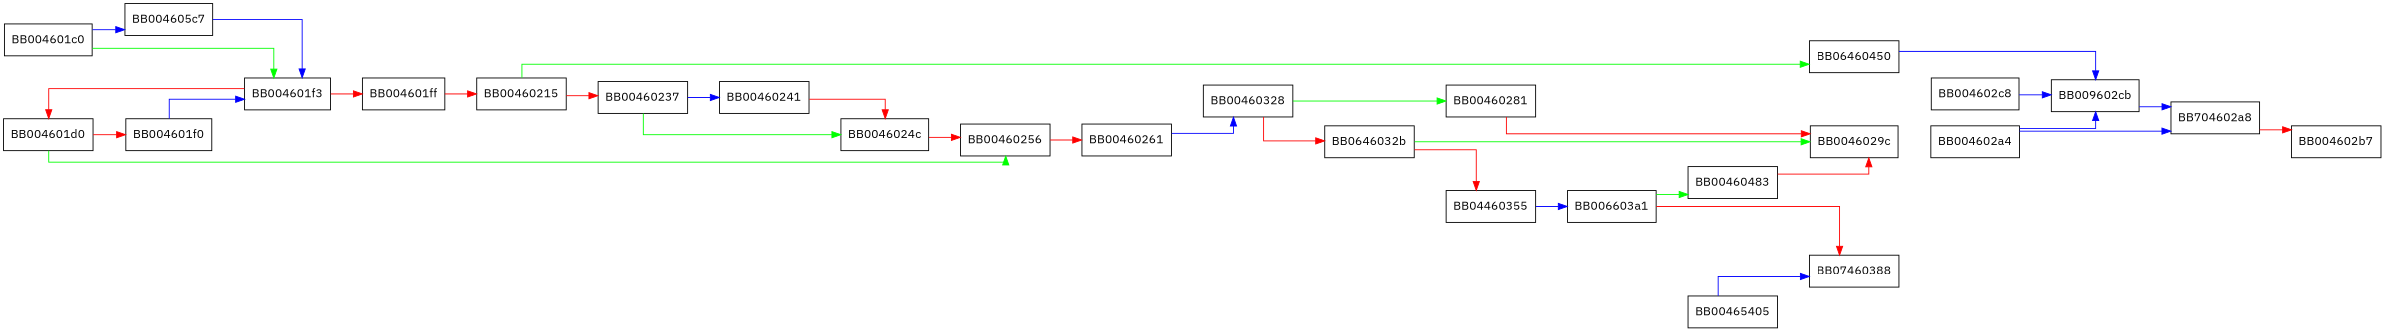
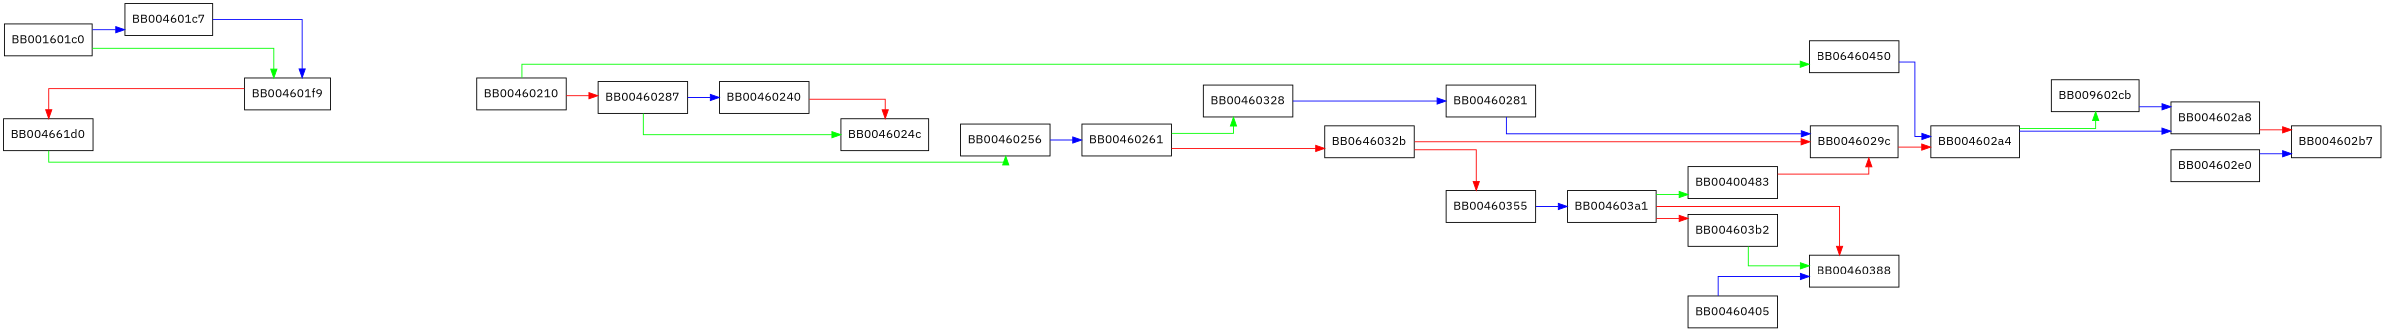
  digraph {
    fontname="IBM Plex Sans"
    rankdir=LR
    splines=ortho
    node [fontname="IBM Plex Sans" shape=box]
    edge [color=red fontname="IBM Plex Sans"]
    n1 [label=BB009602cb]
-   BB004602c8
-   BB004601c0
-   BB004601f3
-   BB004601c7 [label=BB004605c7]
-   BB004602a8 [label=BB704602a8]
-   BB004601ff
-   BB004601d0
-   BB00460210 [label=BB00460215]
-   BB004601f0
+   BB004601c0 [label=BB001601c0]
+   BB004601f3 [label=BB004601f9]
+   BB004601c7
+   BB004602a8
+   BB004601d0 [label=BB004661d0]
+   BB00460210
    BB00460256
    n12 [label=BB06460450]
-   BB00460237
+   BB00460237 [label=BB00460287]
    n14 [label=BB004602b7]
+   BB004602e0
    BB004602a4
    BB0046024c
-   BB00460241
+   BB00460241 [label=BB00460240]
    n19 [label=BB00460328]
    BB00460261
    BB00460281
    n22 [label=BB0646032b]
    BB0046029c
-   BB00460355 [label=BB04460355]
-   BB004603a1 [label=BB006603a1]
-   BB00460483
-   BB00460388 [label=BB07460388]
-   BB00460405 [label=BB00465405]
+   BB00460355
+   BB004603a1
+   BB00460483 [label=BB00400483]
+   BB004603b2
+   BB00460388
+   BB00460405
    n1 -> BB004602a8 [color=blue]
-   BB004602c8 -> n1 [color=blue]
    BB004601c0 -> BB004601f3 [color=green]
    BB004601c0 -> BB004601c7 [color=blue]
-   BB004601f3 -> BB004601ff
    BB004601f3 -> BB004601d0
    BB004601c7 -> BB004601f3 [color=blue]
    BB004602a8 -> n14
-   BB004601ff -> BB00460210
-   BB004601d0 -> BB004601f0
    BB004601d0 -> BB00460256 [color=green]
    BB00460210 -> n12 [color=green]
    BB00460210 -> BB00460237
-   BB004601f0 -> BB004601f3 [color=blue]
-   BB00460256 -> BB00460261
-   n12 -> n1 [color=blue]
+   BB00460256 -> BB00460261 [color=blue]
+   n12 -> BB004602a4 [color=blue]
    BB00460237 -> BB0046024c [color=green]
    BB00460237 -> BB00460241 [color=blue]
-   BB004602a4 -> n1 [color=blue]
+   BB004602e0 -> n14 [color=blue]
+   BB004602a4 -> n1 [color=green]
    BB004602a4 -> BB004602a8 [color=blue]
-   BB0046024c -> BB00460256
    BB00460241 -> BB0046024c
-   n19 -> BB00460281 [color=green]
-   n19 -> n22
-   BB00460261 -> n19 [color=blue]
-   BB00460281 -> BB0046029c
-   n22 -> BB0046029c [color=green]
+   n19 -> BB00460281 [color=blue]
+   BB00460261 -> n22
+   BB00460261 -> n19 [color=green]
+   BB00460281 -> BB0046029c [color=blue]
+   n22 -> BB0046029c
    n22 -> BB00460355
+   BB0046029c -> BB004602a4
    BB00460355 -> BB004603a1 [color=blue]
    BB004603a1 -> BB00460483 [color=green]
+   BB004603a1 -> BB004603b2
    BB004603a1 -> BB00460388
    BB00460483 -> BB0046029c
+   BB004603b2 -> BB00460388 [color=green]
    BB00460405 -> BB00460388 [color=blue]
  }
